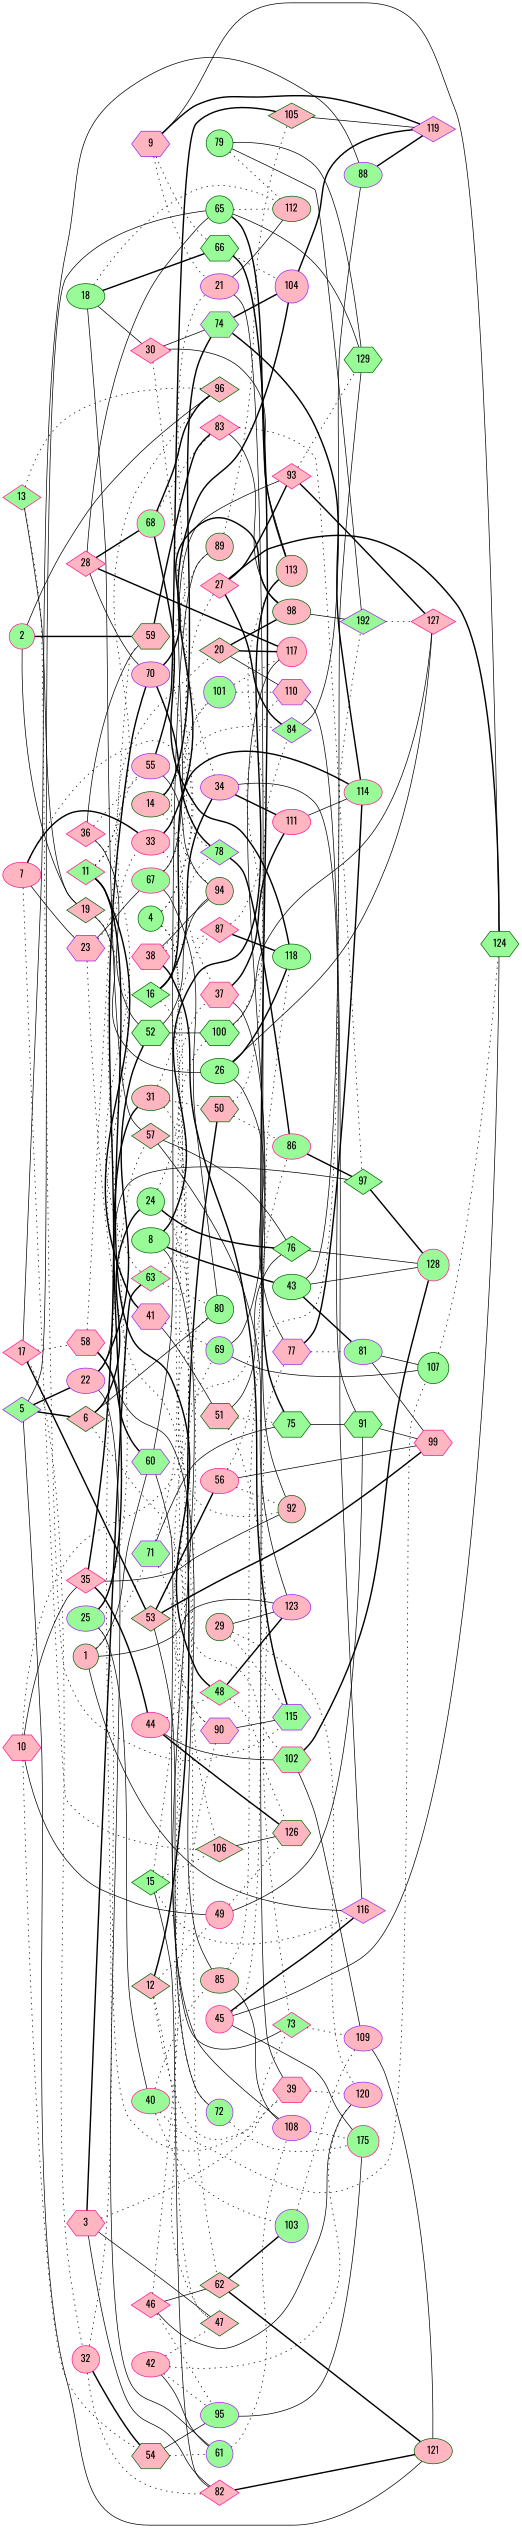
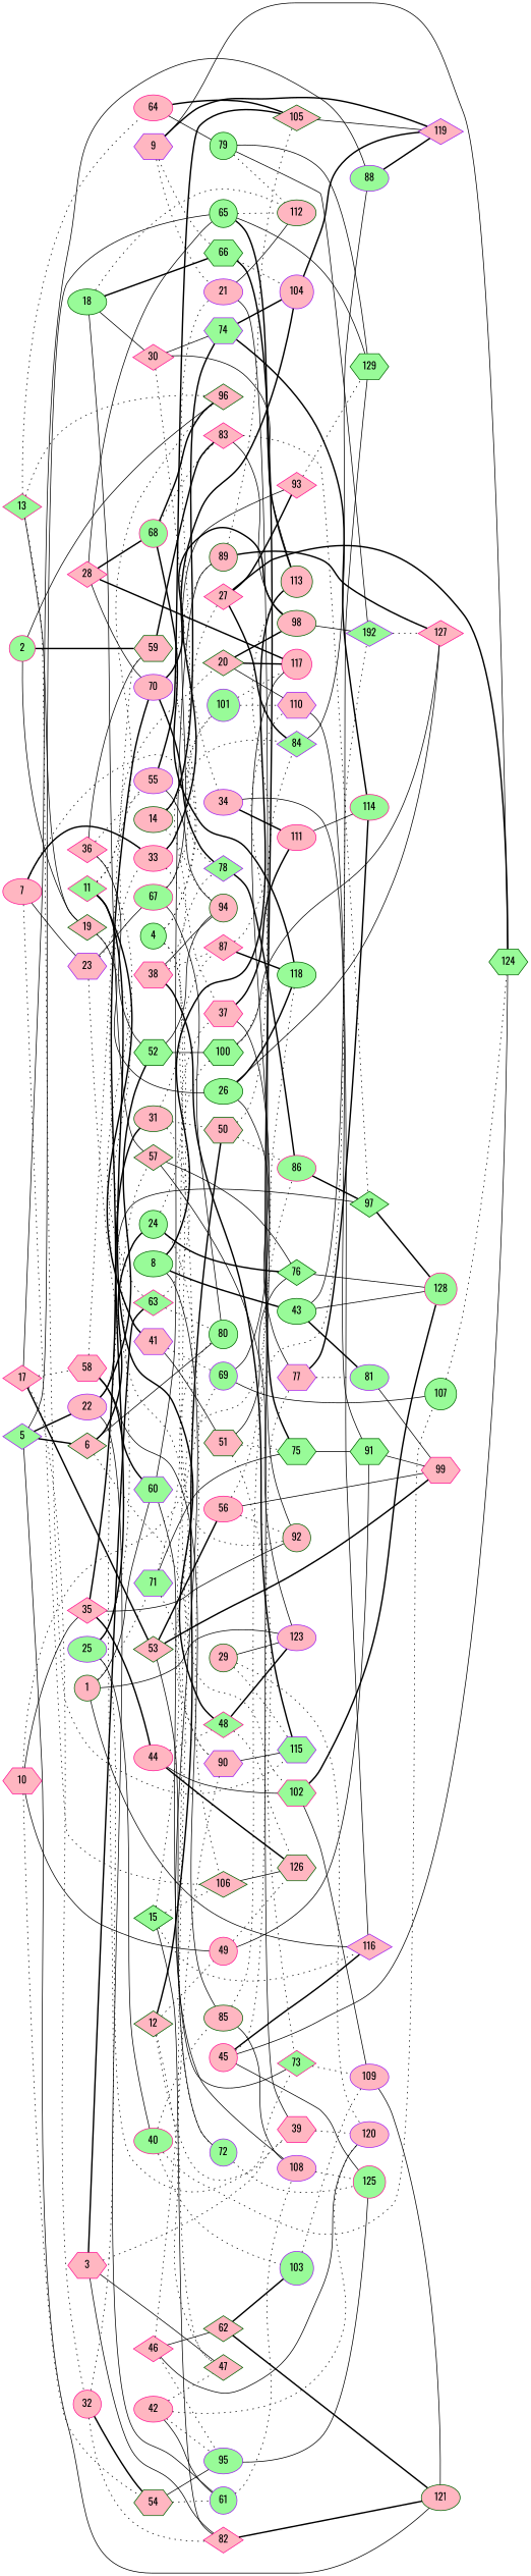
  graph {
    fontname=Oswald
    rankdir=LR
    node [color=darkgreen fillcolor=lightpink fontname=Oswald shape=diamond style=filled]
    edge [fontname=Oswald style=dotted]
    1 [shape=circle]
    60 [color=purple fillcolor=palegreen shape=hexagon]
    71 [color=purple fillcolor=palegreen shape=hexagon]
    116 [color=purple]
    123 [color=purple shape=ellipse]
    89 [shape=circle]
    73 [color=deeppink fillcolor=palegreen]
    80 [fillcolor=palegreen shape=circle]
    75 [fillcolor=palegreen shape=hexagon]
    72 [color=purple fillcolor=palegreen shape=circle]
    2 [color=deeppink fillcolor=palegreen shape=circle]
    19
    59 [shape=hexagon]
    96
    41 [color=purple shape=hexagon]
    26 [fillcolor=palegreen shape=ellipse]
    83 [color=deeppink]
    103 [color=purple fillcolor=palegreen shape=circle]
    109 [color=purple shape=ellipse]
    3 [color=deeppink shape=hexagon]
    39 [color=deeppink shape=hexagon]
    47
    63 [color=deeppink fillcolor=palegreen]
    82 [color=deeppink]
    120 [color=purple shape=ellipse]
    100 [fillcolor=palegreen shape=hexagon]
    121 [shape=ellipse]
    4 [fillcolor=palegreen shape=circle]
    27 [color=deeppink]
    92 [shape=circle]
    102 [color=deeppink fillcolor=palegreen shape=hexagon]
    124 [fillcolor=palegreen shape=hexagon]
    84 [color=purple fillcolor=palegreen]
    93 [color=deeppink]
    105
    128 [color=deeppink fillcolor=palegreen shape=circle]
    5 [color=purple fillcolor=palegreen]
    6
    22 [color=purple shape=ellipse]
    65 [fillcolor=palegreen shape=circle]
    24 [fillcolor=palegreen shape=circle]
    90 [color=purple shape=hexagon]
    52 [fillcolor=palegreen shape=hexagon]
    61 [color=purple fillcolor=palegreen shape=circle]
    97 [fillcolor=palegreen]
    113 [shape=circle]
    112 [shape=ellipse]
    129 [fillcolor=palegreen shape=hexagon]
    106
    76 [fillcolor=palegreen]
    87 [color=deeppink]
    115 [color=purple fillcolor=palegreen shape=hexagon]
    7 [color=deeppink shape=ellipse]
    23 [color=purple shape=hexagon]
    33 [color=deeppink shape=ellipse]
    78 [color=purple fillcolor=palegreen]
    55 [color=purple shape=ellipse]
    67 [color=deeppink fillcolor=palegreen shape=ellipse]
    37 [color=deeppink shape=hexagon]
    104 [color=purple shape=circle]
    86 [color=deeppink fillcolor=palegreen shape=ellipse]
    126 [shape=hexagon]
    8 [fillcolor=palegreen shape=ellipse]
    43 [fillcolor=palegreen shape=ellipse]
    108 [color=purple shape=ellipse]
    111 [color=deeppink shape=ellipse]
    81 [color=purple fillcolor=palegreen shape=ellipse]
-   125 [color=deeppink fillcolor=palegreen shape=circle label=175]
+   125 [color=deeppink fillcolor=palegreen shape=circle]
    9 [color=purple shape=hexagon]
    21 [color=purple shape=ellipse]
    66 [fillcolor=palegreen shape=hexagon]
    119 [color=purple]
    10 [color=deeppink shape=hexagon]
    35 [color=deeppink]
    49 [color=deeppink shape=circle]
    54 [shape=hexagon]
    118 [fillcolor=palegreen shape=ellipse]
    70 [color=purple shape=ellipse]
    44 [color=deeppink shape=ellipse]
    91 [fillcolor=palegreen shape=hexagon]
    95 [color=purple fillcolor=palegreen shape=ellipse]
    11 [color=deeppink fillcolor=palegreen]
    20
    48 [color=deeppink fillcolor=palegreen]
    98 [shape=ellipse]
    110 [color=purple shape=hexagon]
    117 [color=deeppink shape=circle]
    69 [color=purple fillcolor=palegreen shape=circle]
    51 [shape=hexagon]
    12
    50 [shape=hexagon]
    13 [color=deeppink fillcolor=palegreen]
+   64 [color=deeppink shape=ellipse]
    79 [fillcolor=palegreen shape=circle]
    14 [shape=ellipse]
    74 [color=purple fillcolor=palegreen shape=hexagon]
    94 [shape=circle]
    101 [color=purple fillcolor=palegreen shape=circle]
    114 [color=deeppink fillcolor=palegreen shape=ellipse]
    15 [fillcolor=palegreen]
    107 [fillcolor=palegreen shape=circle]
-   16 [fillcolor=palegreen]
    34 [color=purple shape=ellipse]
    62
    88 [color=purple fillcolor=palegreen shape=ellipse]
    17 [color=deeppink]
    32 [color=deeppink shape=circle]
    53
    58 [color=deeppink shape=hexagon]
    57
    56 [color=deeppink shape=ellipse]
    99 [color=deeppink shape=hexagon]
    85 [shape=ellipse]
    18 [fillcolor=palegreen shape=ellipse]
    30 [color=deeppink]
    77 [color=purple shape=hexagon]
    127 [color=deeppink]
    n118 [color=purple fillcolor=palegreen label=192]
    25 [color=purple fillcolor=palegreen shape=ellipse]
    31 [shape=ellipse]
    40 [color=deeppink fillcolor=palegreen shape=ellipse]
    28 [color=deeppink]
    68 [color=deeppink fillcolor=palegreen shape=circle]
    29 [shape=circle]
    36 [color=deeppink]
    38 [color=deeppink shape=hexagon]
    42 [color=deeppink shape=ellipse]
    45 [color=deeppink shape=circle]
    46 [color=deeppink]
    1 -- 60 [style=solid]
    1 -- 71
    1 -- 116 [style=solid]
    1 -- 123 [style=solid]
    60 -- 89 [style=solid]
    60 -- 73 [style=solid]
    71 -- 80
    71 -- 75 [style=solid]
    71 -- 72
    89 -- 105
    73 -- 109
    75 -- 91 [style=solid]
    72 -- 125
    2 -- 19 [style=solid]
    2 -- 59 [style=bold]
    2 -- 96 [style=solid]
    19 -- 41
    19 -- 26 [style=solid]
    59 -- 83 [style=bold]
    41 -- 69
    41 -- 51 [style=solid]
    26 -- 118 [style=bold]
    26 -- 77 [style=solid]
    26 -- 127 [style=solid]
    83 -- 97
    83 -- 98 [style=solid]
    103 -- 109
    109 -- 121 [style=solid]
    3 -- 39
    3 -- 47 [style=solid]
    3 -- 63 [style=bold]
    3 -- 82 [style=solid]
    39 -- 120
    63 -- 80
    63 -- 100
    82 -- 121 [style=bold]
    100 -- 110
    100 -- 127 [style=solid]
    4 -- 89
    4 -- 27
    4 -- 92
    4 -- 102
    27 -- 124 [style=bold]
    27 -- 84 [style=bold]
    27 -- 93 [style=bold]
    102 -- 109 [style=solid]
    102 -- 128 [style=bold]
    84 -- 88 [style=solid]
    93 -- 129
-   93 -- 127 [style=bold]
+   89 -- 127 [style=bold]
    105 -- 119 [style=solid]
    5 -- 121 [style=solid]
    5 -- 6 [style=bold]
    5 -- 22 [style=bold]
    5 -- 65 [style=solid]
    6 -- 80 [style=solid]
    6 -- 24 [style=bold]
    6 -- 90
    22 -- 52 [style=bold]
    22 -- 61 [style=solid]
    22 -- 97 [style=solid]
    65 -- 113 [style=bold]
    65 -- 112
    65 -- 129 [style=solid]
    24 -- 106
    24 -- 76 [style=bold]
    24 -- 87
    90 -- 115 [style=solid]
    52 -- 100 [style=solid]
    52 -- 94 [style=solid]
    61 -- 108
    97 -- 128 [style=bold]
    106 -- 126 [style=solid]
    76 -- 128 [style=solid]
    87 -- 113
    87 -- 118 [style=bold]
    7 -- 106
    7 -- 23 [style=solid]
    7 -- 33 [style=bold]
    7 -- 78
    23 -- 90
    23 -- 55
    23 -- 67 [style=solid]
    33 -- 37
    33 -- 104 [style=bold]
    78 -- 86 [style=bold]
    55 -- 105 [style=bold]
    55 -- 94 [style=solid]
    67 -- 80 [style=solid]
    67 -- 93 [style=solid]
    67 -- 101
    37 -- 92 [style=solid]
    37 -- 111 [style=bold]
    104 -- 119 [style=bold]
    86 -- 97 [style=bold]
    8 -- 113 [style=bold]
    8 -- 37
    8 -- 43 [style=bold]
    8 -- 108 [style=solid]
    43 -- 128 [style=solid]
    43 -- 129 [style=solid]
    43 -- 81 [style=bold]
    108 -- 125
    111 -- 114 [style=solid]
-   81 -- 107 [style=solid]
    81 -- 99 [style=solid]
    9 -- 124 [style=solid]
    9 -- 21
    9 -- 66
    9 -- 119 [style=bold]
    21 -- 39 [style=solid]
    21 -- 112 [style=solid]
    66 -- 75 [style=bold]
    66 -- 104
    10 -- 35 [style=solid]
    10 -- 49 [style=solid]
    10 -- 54
    10 -- 118
    35 -- 92 [style=solid]
    35 -- 70 [style=bold]
    35 -- 44 [style=bold]
    49 -- 126
    49 -- 91 [style=solid]
    54 -- 61
    54 -- 95 [style=solid]
    70 -- 78 [style=bold]
    70 -- 98 [style=bold]
    44 -- 102 [style=solid]
    44 -- 126 [style=bold]
    44 -- 48
    91 -- 99 [style=solid]
    95 -- 125 [style=solid]
    11 -- 96
    11 -- 41 [style=bold]
    11 -- 20
    11 -- 48 [style=bold]
    20 -- 98 [style=bold]
    20 -- 110 [style=solid]
    20 -- 117 [style=bold]
    48 -- 123 [style=bold]
    48 -- 126
    98 -- n118 [style=solid]
    110 -- 116 [style=solid]
    69 -- 117 [style=solid]
    69 -- 107 [style=solid]
    51 -- 73
    51 -- 75
    51 -- 76 [style=solid]
    12 -- 39
    12 -- 47
    12 -- 49
    12 -- 50 [style=bold]
    50 -- 84
    50 -- 86
    13 -- 19 [style=solid]
    13 -- 96
    13 -- 115
+   13 -- 64
+   64 -- 105 [style=bold]
+   64 -- 79 [style=solid]
    79 -- 112
    79 -- 129 [style=solid]
    79 -- n118 [style=solid]
    14 -- 21
    14 -- 74 [style=bold]
    14 -- 94
    14 -- 101
    74 -- 104 [style=bold]
    74 -- 114 [style=bold]
    101 -- 110
    101 -- 117
    15 -- 116
    15 -- 82 [style=solid]
    15 -- 106
    15 -- 69
    107 -- 124
-   16 -- 114 [style=bold]
-   16 -- 34 [style=bold]
-   16 -- 62
    34 -- 111 [style=bold]
    34 -- 91 [style=solid]
    62 -- 103 [style=bold]
    62 -- 121 [style=bold]
    88 -- 119 [style=bold]
    17 -- 88 [style=solid]
    17 -- 32
    17 -- 53 [style=bold]
    17 -- 58
    32 -- 82
    32 -- 54 [style=bold]
    32 -- 57
    53 -- 72 [style=solid]
    53 -- 56 [style=bold]
    53 -- 99 [style=bold]
    58 -- 60 [style=bold]
    58 -- 59
    58 -- 85 [style=solid]
    57 -- 123 [style=solid]
    57 -- 76 [style=solid]
    56 -- 92
    56 -- 86
    56 -- 99 [style=solid]
    85 -- 108 [style=solid]
    85 -- n118
    18 -- 112
    18 -- 66 [style=bold]
    18 -- 57 [style=solid]
    18 -- 30 [style=solid]
    30 -- 113 [style=solid]
    30 -- 74 [style=solid]
    30 -- 34
    77 -- 81
    77 -- 114 [style=bold]
    n118 -- 127
    25 -- 73
    25 -- 33
    25 -- 31 [style=bold]
    25 -- 40 [style=solid]
    31 -- 47
    31 -- 78
    31 -- 50
    40 -- 103
    40 -- 107
    40 -- 85
    28 -- 65 [style=solid]
    28 -- 70 [style=solid]
    28 -- 117 [style=bold]
    28 -- 68 [style=bold]
    68 -- 96 [style=bold]
    68 -- 83
    68 -- 118 [style=bold]
    29 -- 123 [style=solid]
    29 -- 120
    29 -- 115
    36 -- 59 [style=solid]
    36 -- 63
    36 -- 52 [style=solid]
    36 -- 55
    38 -- 84
    38 -- 87
    38 -- 115 [style=bold]
    38 -- 94 [style=solid]
    42 -- 47
    42 -- 120
    42 -- 61 [style=solid]
    42 -- 95
    45 -- 116 [style=bold]
    45 -- 124 [style=solid]
    45 -- 125 [style=solid]
    45 -- 77
    46 -- 120 [style=solid]
    46 -- 90
    46 -- 95
    46 -- 62 [style=solid]
  }
